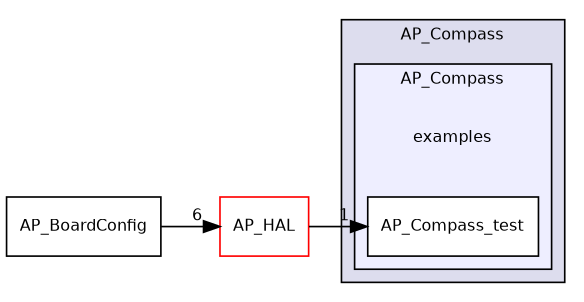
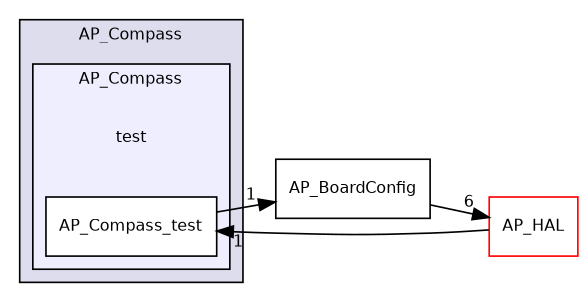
  digraph {
    compound=true
    rankdir=LR
    node [fontname=Helvetica fontsize=10 shape=box]
    edge [headlabel=1 labeldistance=1.5 labelfontname=Helvetica labelfontsize=10]
-   n1 [label=examples shape=plaintext]
+   n1 [label=test shape=plaintext]
    n2 [color=black fillcolor=white label=AP_Compass_test style=filled]
    n3 [label=AP_BoardConfig]
    n4 [color=red fillcolor=white label=AP_HAL style=filled]
    subgraph cluster_1 {
      bgcolor="#ddddee"
      fontname=Helvetica
      fontsize=10
      label=AP_Compass
      pencolor=black
      subgraph cluster_2 {
        bgcolor="#eeeeff"
        fontname=Helvetica
        fontsize=10
        label=AP_Compass
        pencolor=black
        n1
        n2
      }
    }
+   n2 -> n3
    n3 -> n4 [headlabel=6]
    n4 -> n2
  }
